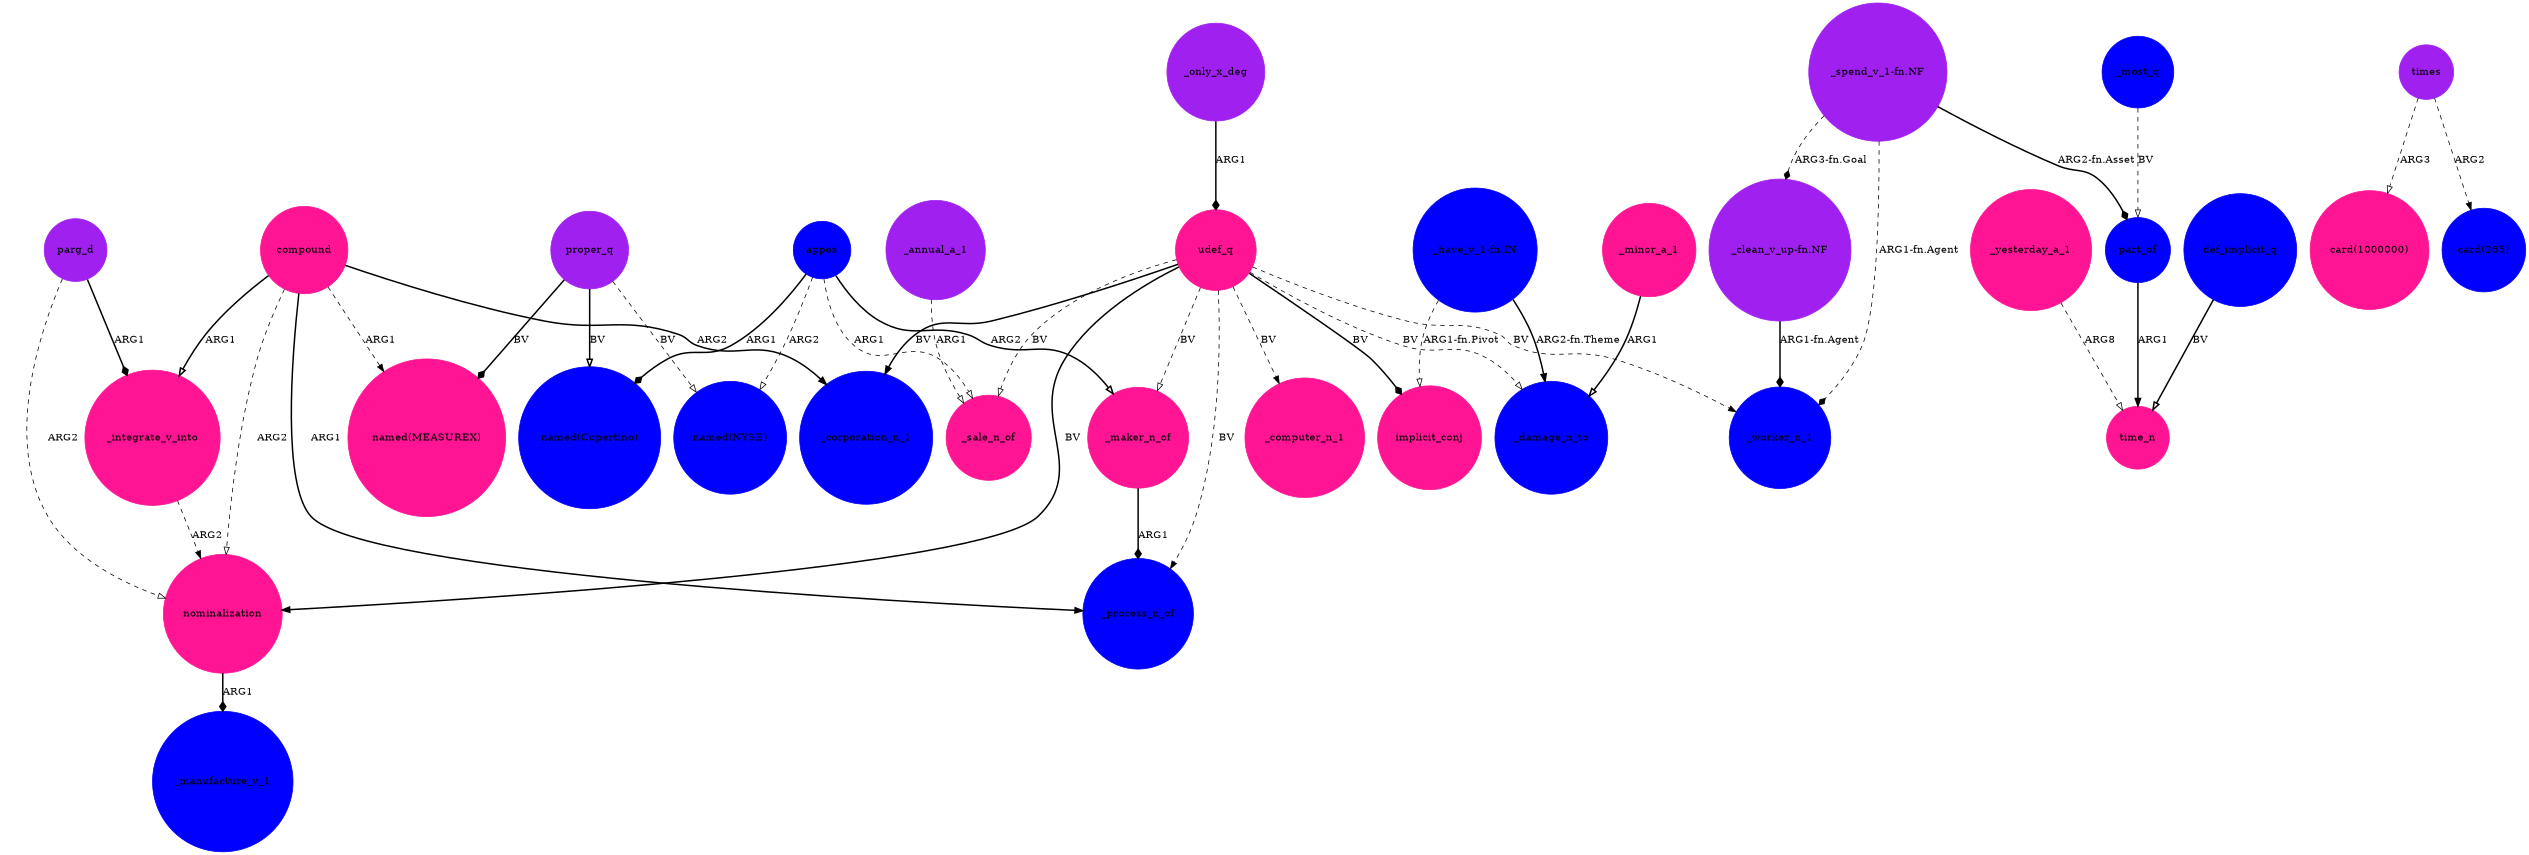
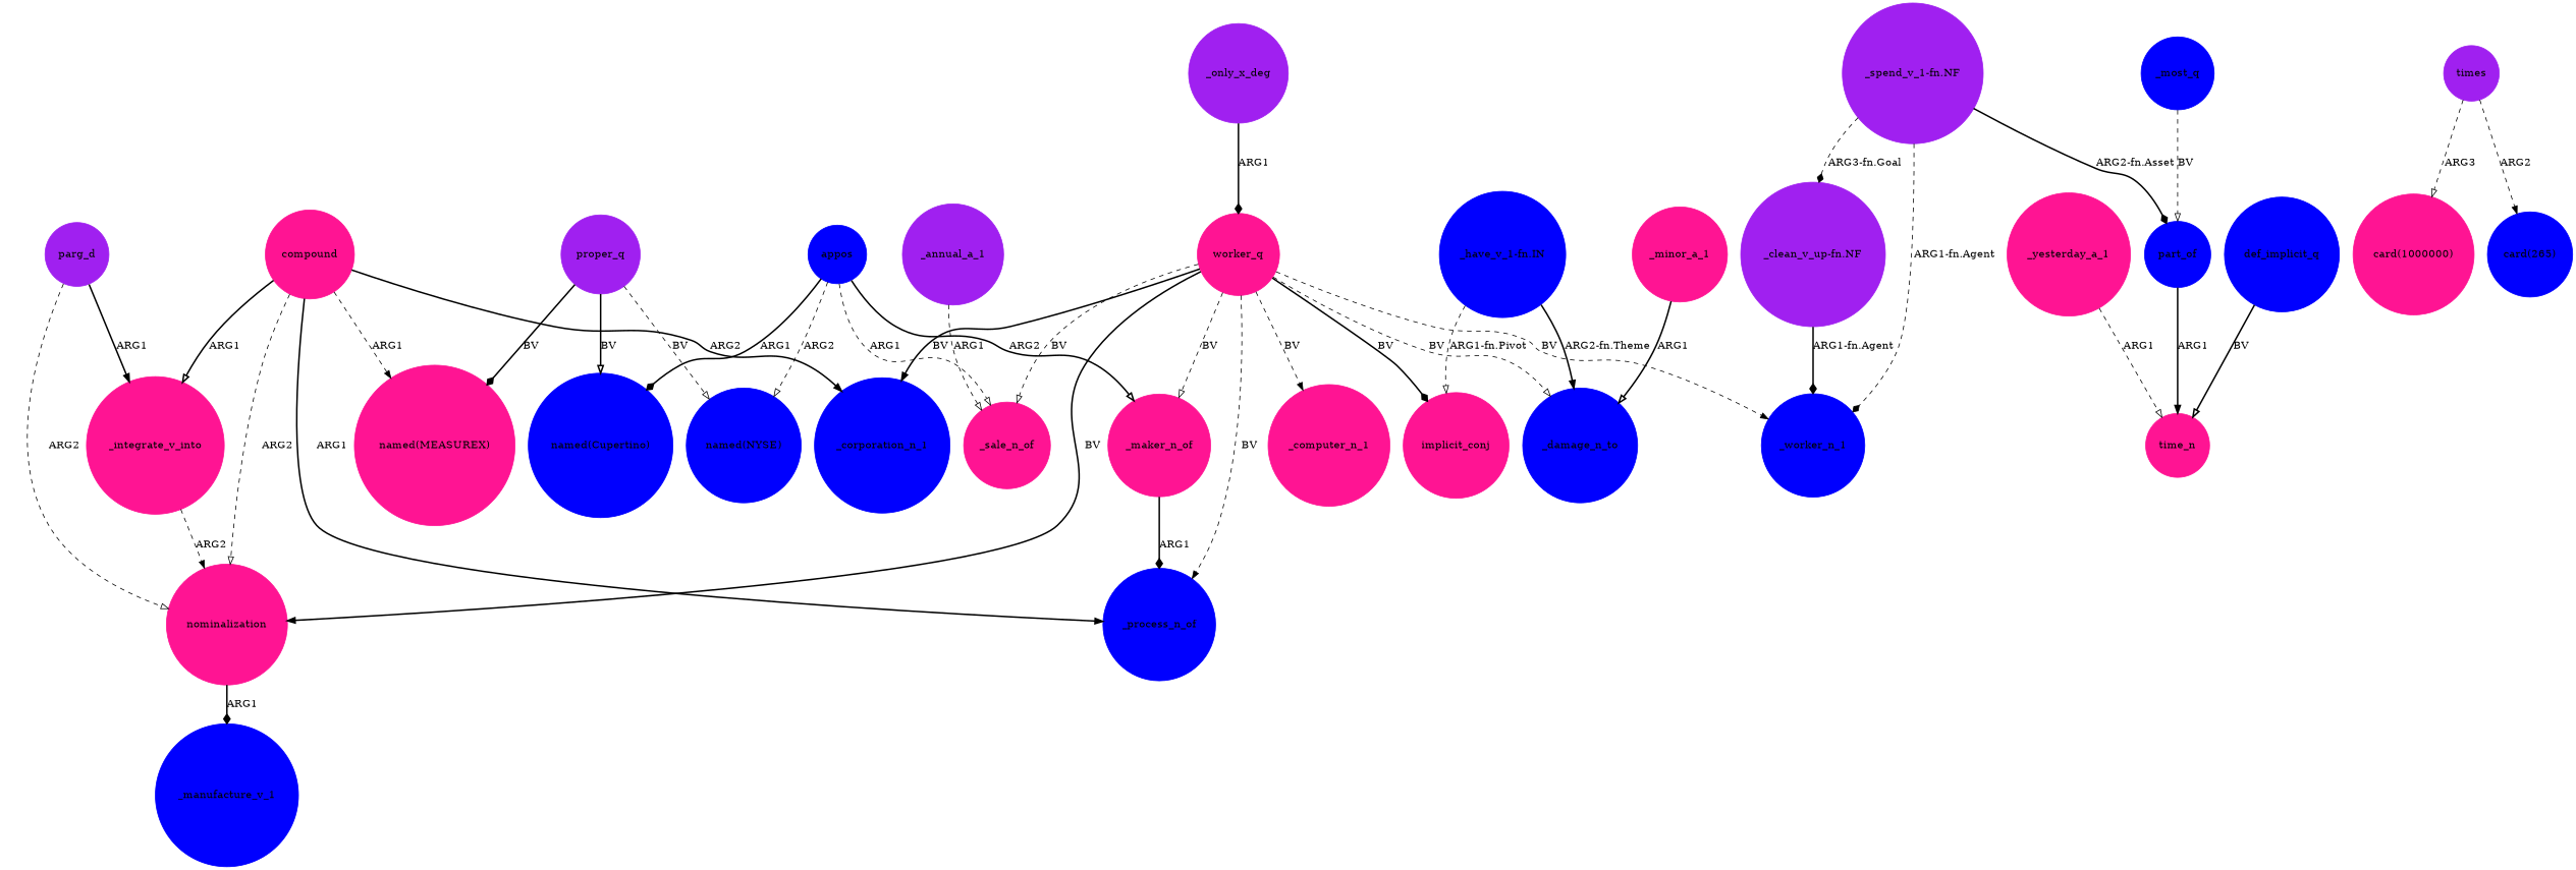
  digraph {
    node [color=blue shape=circle style=filled]
    edge [arrowhead=onormal style=dashed]
    _process_n_of
    _maker_n_of [color=deeppink]
    compound [color=deeppink]
    _corporation_n_1
    nominalization [color=deeppink]
    _integrate_v_into [color=deeppink]
    "named(MEASUREX)" [color=deeppink]
    _manufacture_v_1
    _only_x_deg [color=purple]
-   udef_q [color=deeppink]
+   udef_q [color=deeppink label=worker_q]
    _computer_n_1 [color=deeppink]
    _worker_n_1
    implicit_conj [color=deeppink]
    _sale_n_of [color=deeppink]
    _damage_n_to
    _yesterday_a_1 [color=deeppink]
    time_n [color=deeppink]
    "_clean_v_up-fn.NF" [color=purple]
    appos
    "named(NYSE)"
    "named(Cupertino)"
    times [color=purple]
    "card(1000000)" [color=deeppink]
    "card(265)"
    "_spend_v_1-fn.NF" [color=purple]
    part_of
    parg_d [color=purple]
    proper_q [color=purple]
    _annual_a_1 [color=purple]
    "_have_v_1-fn.IN"
    _most_q
    _minor_a_1 [color=deeppink]
    def_implicit_q
    _maker_n_of -> _process_n_of [arrowhead=diamond label=ARG1 style=bold]
    compound -> _process_n_of [arrowhead=normal label=ARG1 style=bold]
    compound -> _corporation_n_1 [arrowhead=normal label=ARG2 style=bold]
    compound -> nominalization [label=ARG2]
    compound -> _integrate_v_into [label=ARG1 style=bold]
    compound -> "named(MEASUREX)" [arrowhead=normal label=ARG1]
    nominalization -> _manufacture_v_1 [arrowhead=diamond label=ARG1 style=bold]
    _integrate_v_into -> nominalization [arrowhead=normal label=ARG2]
    _only_x_deg -> udef_q [arrowhead=diamond label=ARG1 style=bold]
    udef_q -> _process_n_of [arrowhead=normal label=BV]
    udef_q -> _maker_n_of [label=BV]
    udef_q -> _corporation_n_1 [arrowhead=normal label=BV style=bold]
    udef_q -> nominalization [arrowhead=normal label=BV style=bold]
    udef_q -> _computer_n_1 [arrowhead=normal label=BV]
    udef_q -> _worker_n_1 [arrowhead=normal label=BV]
    udef_q -> implicit_conj [arrowhead=diamond label=BV style=bold]
    udef_q -> _sale_n_of [label=BV]
    udef_q -> _damage_n_to [label=BV]
-   _yesterday_a_1 -> time_n [label=ARG8]
+   _yesterday_a_1 -> time_n [label=ARG1]
    "_clean_v_up-fn.NF" -> _worker_n_1 [arrowhead=diamond label="ARG1-fn.Agent" style=bold]
    appos -> _maker_n_of [label=ARG2 style=bold]
    appos -> _sale_n_of [label=ARG1]
    appos -> "named(NYSE)" [label=ARG2]
    appos -> "named(Cupertino)" [arrowhead=diamond label=ARG1 style=bold]
    times -> "card(1000000)" [label=ARG3]
    times -> "card(265)" [arrowhead=normal label=ARG2]
    "_spend_v_1-fn.NF" -> _worker_n_1 [arrowhead=diamond label="ARG1-fn.Agent"]
    "_spend_v_1-fn.NF" -> "_clean_v_up-fn.NF" [arrowhead=diamond label="ARG3-fn.Goal"]
    "_spend_v_1-fn.NF" -> part_of [arrowhead=diamond label="ARG2-fn.Asset" style=bold]
    part_of -> time_n [arrowhead=normal label=ARG1 style=bold]
    parg_d -> nominalization [label=ARG2]
-   parg_d -> _integrate_v_into [arrowhead=diamond label=ARG1 style=bold]
+   parg_d -> _integrate_v_into [arrowhead=normal label=ARG1 style=bold]
    proper_q -> "named(MEASUREX)" [arrowhead=diamond label=BV style=bold]
    proper_q -> "named(NYSE)" [label=BV]
    proper_q -> "named(Cupertino)" [label=BV style=bold]
    _annual_a_1 -> _sale_n_of [label=ARG1]
    "_have_v_1-fn.IN" -> implicit_conj [label="ARG1-fn.Pivot"]
    "_have_v_1-fn.IN" -> _damage_n_to [arrowhead=normal label="ARG2-fn.Theme" style=bold]
    _most_q -> part_of [label=BV]
    _minor_a_1 -> _damage_n_to [label=ARG1 style=bold]
    def_implicit_q -> time_n [label=BV style=bold]
  }
